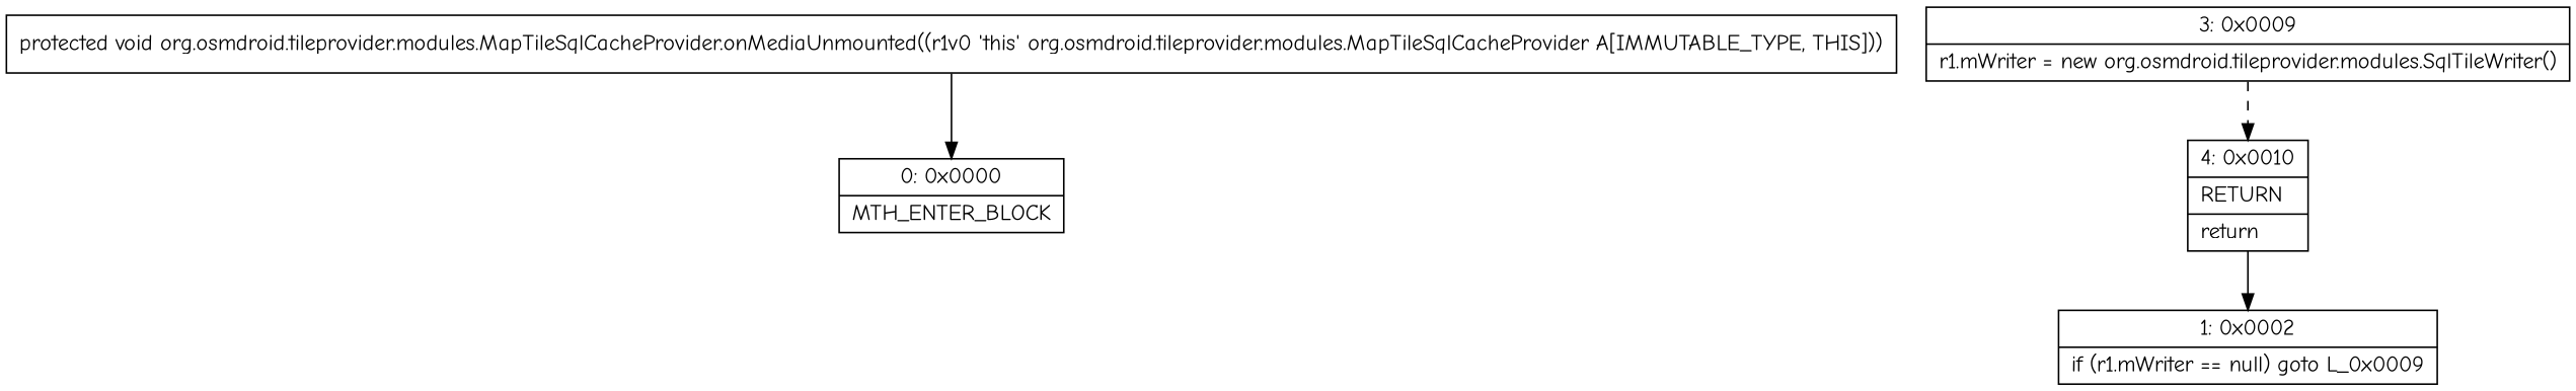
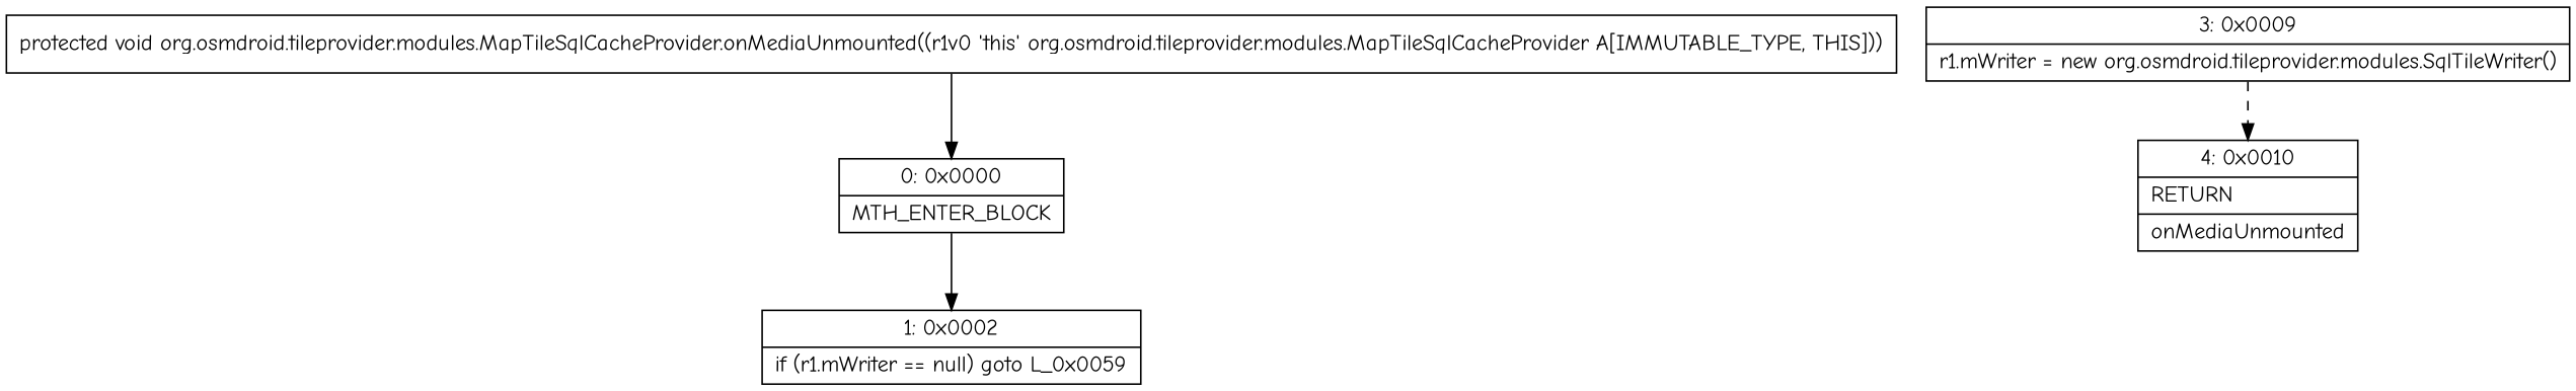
  digraph {
    fontname="Comic Neue"
    node [fontname="Comic Neue" shape=record]
    edge [fontname="Comic Neue" style=solid]
    n1 [label="{0\:\ 0x0000|MTH_ENTER_BLOCK\l}"]
-   n2 [label="{1\:\ 0x0002|if (r1.mWriter == null) goto L_0x0009\l}"]
+   n2 [label="{1\:\ 0x0002|if (r1.mWriter == null) goto L_0x0059\l}"]
    n3 [label="{3\:\ 0x0009|r1.mWriter = new org.osmdroid.tileprovider.modules.SqlTileWriter()\l}"]
-   n4 [label="{4\:\ 0x0010|RETURN\l|return\l}"]
+   n4 [label="{4\:\ 0x0010|RETURN\l|onMediaUnmounted\l}"]
    n5 [label="{protected void org.osmdroid.tileprovider.modules.MapTileSqlCacheProvider.onMediaUnmounted((r1v0 'this' org.osmdroid.tileprovider.modules.MapTileSqlCacheProvider A[IMMUTABLE_TYPE, THIS])) }"]
-   n4 -> n2
+   n1 -> n2
    n3 -> n4 [style=dashed]
    n5 -> n1
  }
